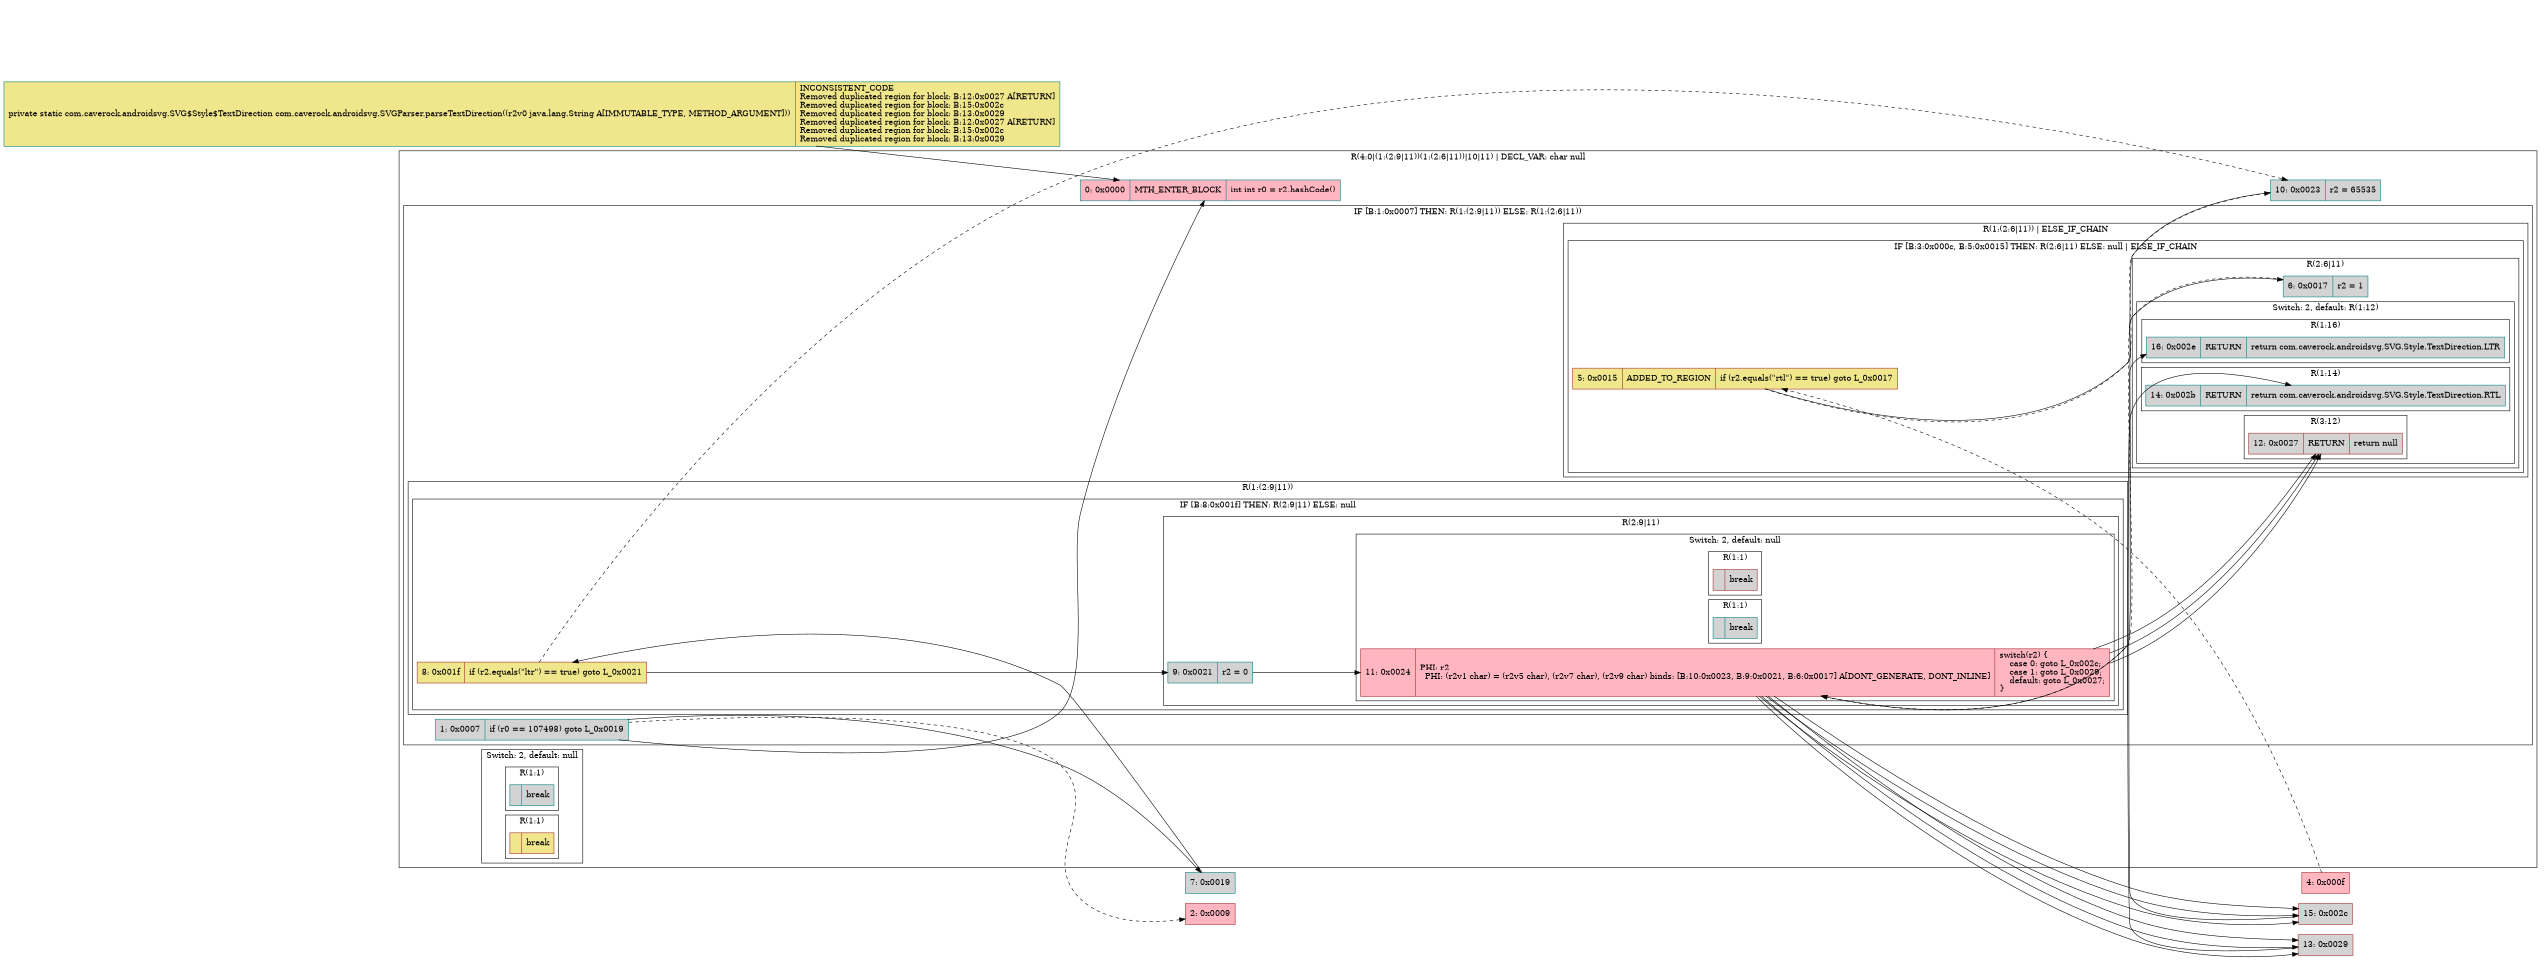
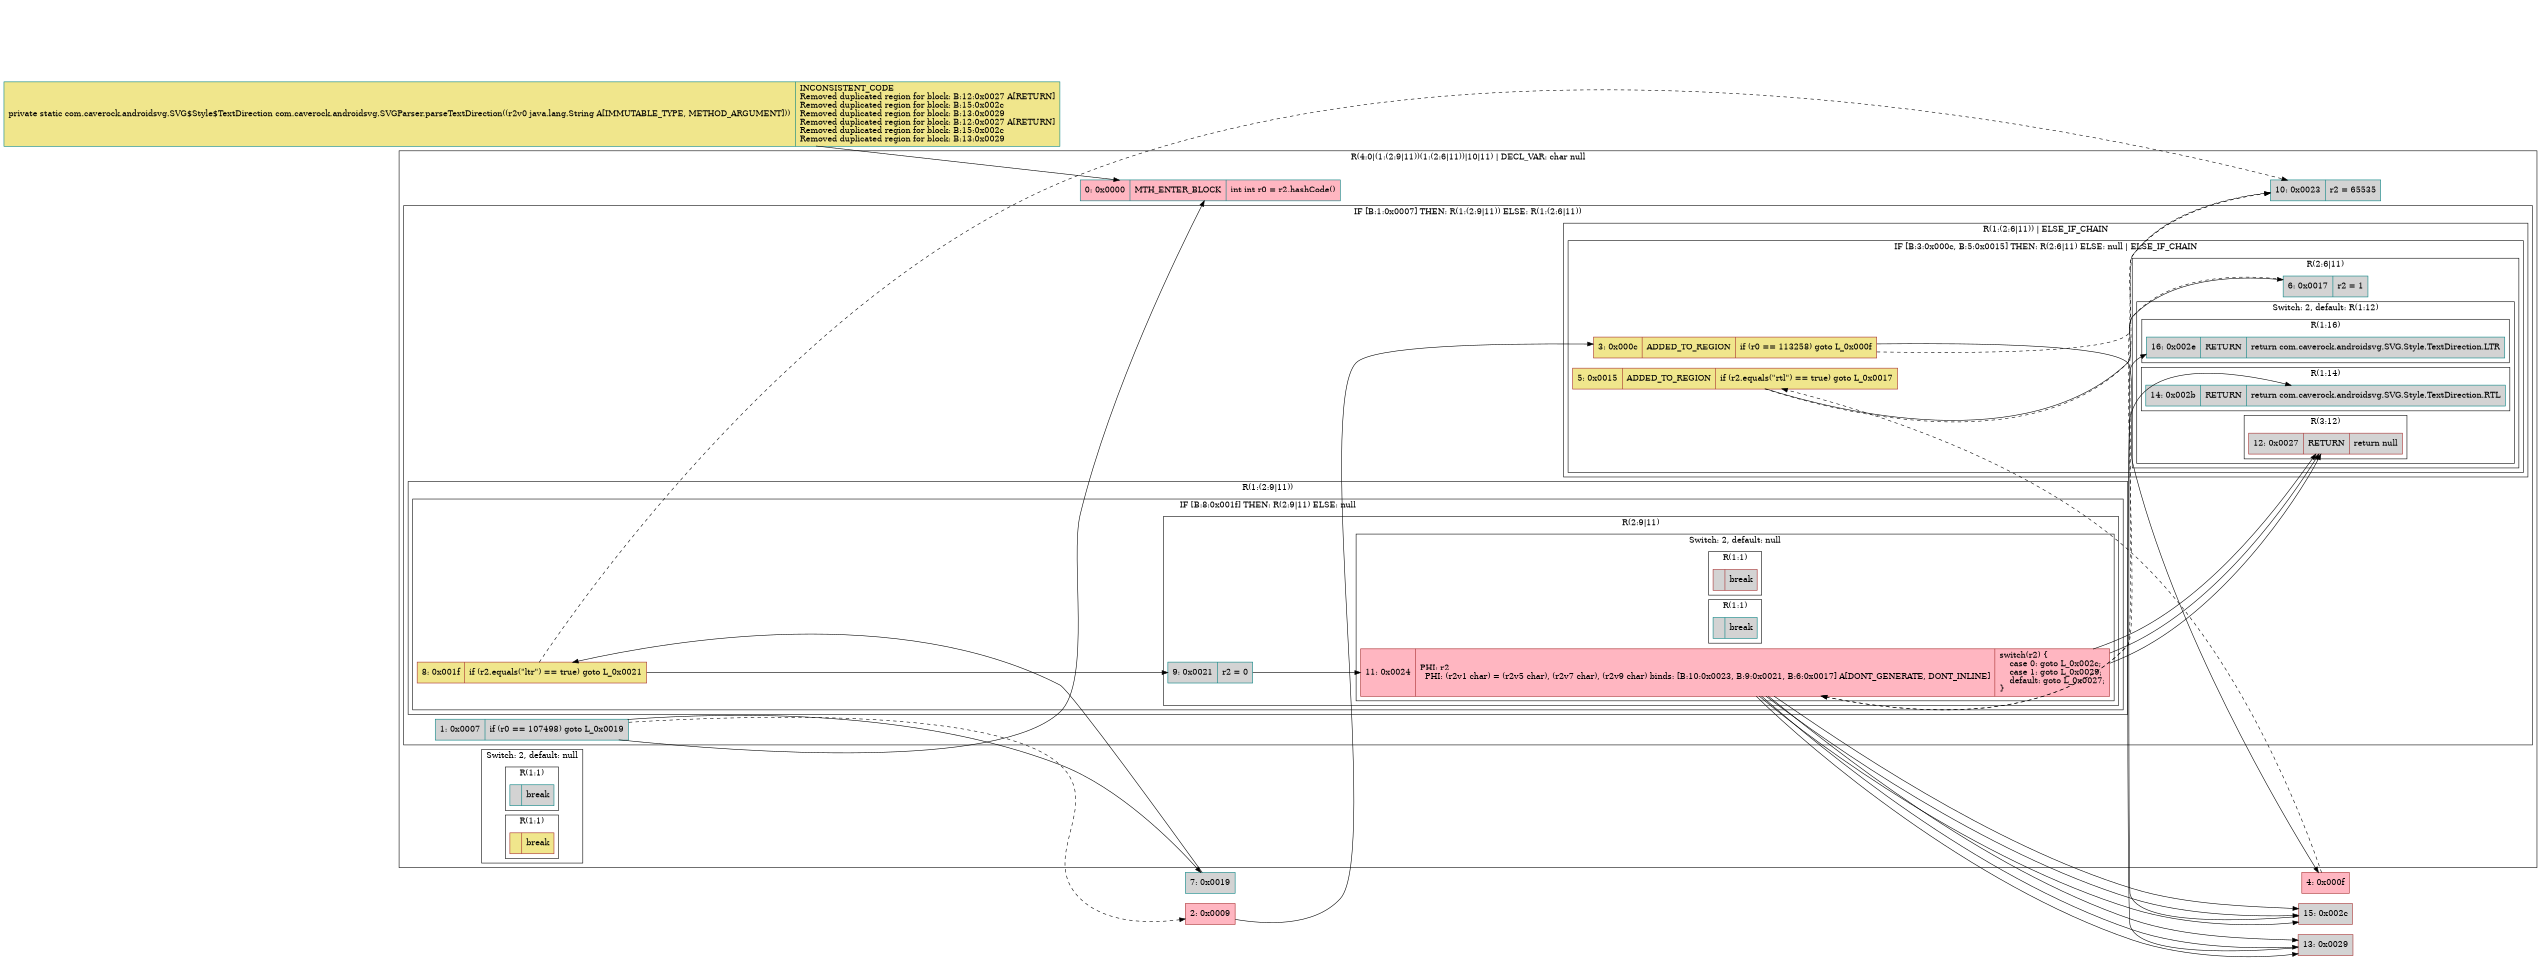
  digraph {
    rankdir=LR
    node [color=brown fillcolor=lightgrey shape=record style=filled]
    n1 [label="{|break\l}"]
    n2 [color=teal label="{|break\l}"]
    n3 [fillcolor=lightpink label="{11\:\ 0x0024|PHI: r2 \l  PHI: (r2v1 char) = (r2v5 char), (r2v7 char), (r2v9 char) binds: [B:10:0x0023, B:9:0x0021, B:6:0x0017] A[DONT_GENERATE, DONT_INLINE]\l|switch(r2) \{\l    case 0: goto L_0x002c;\l    case 1: goto L_0x0029;\l    default: goto L_0x0027;\l\}\l}"]
    n4 [color=teal label="{9\:\ 0x0021|r2 = 0\l}"]
    n5 [fillcolor=khaki label="{8\:\ 0x001f|if (r2.equals(\"ltr\") == true) goto L_0x0021\l}"]
    n6 [color=teal label="{16\:\ 0x002e|RETURN\l|return com.caverock.androidsvg.SVG.Style.TextDirection.LTR\l}"]
    n7 [color=teal label="{14\:\ 0x002b|RETURN\l|return com.caverock.androidsvg.SVG.Style.TextDirection.RTL\l}"]
    n8 [label="{12\:\ 0x0027|RETURN\l|return null\l}"]
    n9 [color=teal label="{6\:\ 0x0017|r2 = 1\l}"]
+   n10 [fillcolor=khaki label="{3\:\ 0x000c|ADDED_TO_REGION\l|if (r0 == 113258) goto L_0x000f\l}"]
    n11 [fillcolor=khaki label="{5\:\ 0x0015|ADDED_TO_REGION\l|if (r2.equals(\"rtl\") == true) goto L_0x0017\l}"]
    n12 [color=teal label="{1\:\ 0x0007|if (r0 == 107498) goto L_0x0019\l}"]
    n13 [color=teal label="{|break\l}"]
    n14 [fillcolor=khaki label="{|break\l}"]
    n15 [color=teal fillcolor=lightpink label="{0\:\ 0x0000|MTH_ENTER_BLOCK\l|int int r0 = r2.hashCode()\l}"]
    n16 [color=teal label="{10\:\ 0x0023|r2 = 65535\l}"]
    n17 [label="{13\:\ 0x0029}"]
    n18 [label="{15\:\ 0x002c}"]
    n19 [fillcolor=lightpink label="{4\:\ 0x000f}"]
    n20 [fillcolor=lightpink label="{2\:\ 0x0009}"]
    n21 [color=teal label="{7\:\ 0x0019}"]
    n22 [color=teal fillcolor=khaki label="{private static com.caverock.androidsvg.SVG$Style$TextDirection com.caverock.androidsvg.SVGParser.parseTextDirection((r2v0 java.lang.String A[IMMUTABLE_TYPE, METHOD_ARGUMENT]))  | INCONSISTENT_CODE\lRemoved duplicated region for block: B:12:0x0027 A[RETURN]\lRemoved duplicated region for block: B:15:0x002c \lRemoved duplicated region for block: B:13:0x0029 \lRemoved duplicated region for block: B:12:0x0027 A[RETURN]\lRemoved duplicated region for block: B:15:0x002c \lRemoved duplicated region for block: B:13:0x0029 \l}"]
    subgraph cluster_1 {
      label="R(4:0|(1:(2:9|11))(1:(2:6|11))|10|11) | DECL_VAR: char null\l"
      n15
      n16
      subgraph cluster_2 {
        label="IF [B:1:0x0007] THEN: R(1:(2:9|11)) ELSE: R(1:(2:6|11))"
        n12
        subgraph cluster_3 {
          label="R(1:(2:9|11))"
          subgraph cluster_4 {
            label="IF [B:8:0x001f] THEN: R(2:9|11) ELSE: null"
            n5
            subgraph cluster_5 {
              label="R(2:9|11)"
              n4
              subgraph cluster_6 {
                label="Switch: 2, default: null"
                n3
                subgraph cluster_7 {
                  label="R(1:1)"
                  n1
                }
                subgraph cluster_8 {
                  label="R(1:1)"
                  n2
                }
              }
            }
          }
        }
        subgraph cluster_9 {
          label="R(1:(2:6|11)) | ELSE_IF_CHAIN\l"
          subgraph cluster_10 {
            label="IF [B:3:0x000c, B:5:0x0015] THEN: R(2:6|11) ELSE: null | ELSE_IF_CHAIN\l"
+           n10
            n11
            subgraph cluster_11 {
              label="R(2:6|11)"
              n9
              subgraph cluster_12 {
                label="Switch: 2, default: R(1:12)"
                subgraph cluster_13 {
                  label="R(1:16)"
                  n6
                }
                subgraph cluster_14 {
                  label="R(1:14)"
                  n7
                }
                subgraph cluster_15 {
                  label="R(3:12)"
                  n8
                }
              }
            }
          }
        }
      }
      subgraph cluster_16 {
        label="Switch: 2, default: null"
        subgraph cluster_17 {
          label="R(1:1)"
          n13
        }
        subgraph cluster_18 {
          label="R(1:1)"
          n14
        }
      }
    }
    n3 -> n8
    n3 -> n8
    n3 -> n8
    n3 -> n17
    n3 -> n17
    n3 -> n17
    n3 -> n18
    n3 -> n18
    n3 -> n18
    n4 -> n3
    n5 -> n4
    n5 -> n16 [style=dashed]
    n9 -> n3 [style=dashed]
+   n10 -> n16 [style=dashed]
+   n10 -> n19
    n11 -> n9
    n11 -> n16 [style=dashed]
    n12 -> n15
    n12 -> n20 [style=dashed]
    n12 -> n21
-   n16 -> n3
+   n16 -> n3 [style=dashed]
    n17 -> n7
    n18 -> n6
    n19 -> n11 [style=dashed]
+   n20 -> n10
    n21 -> n5
    n22 -> n15
  }
